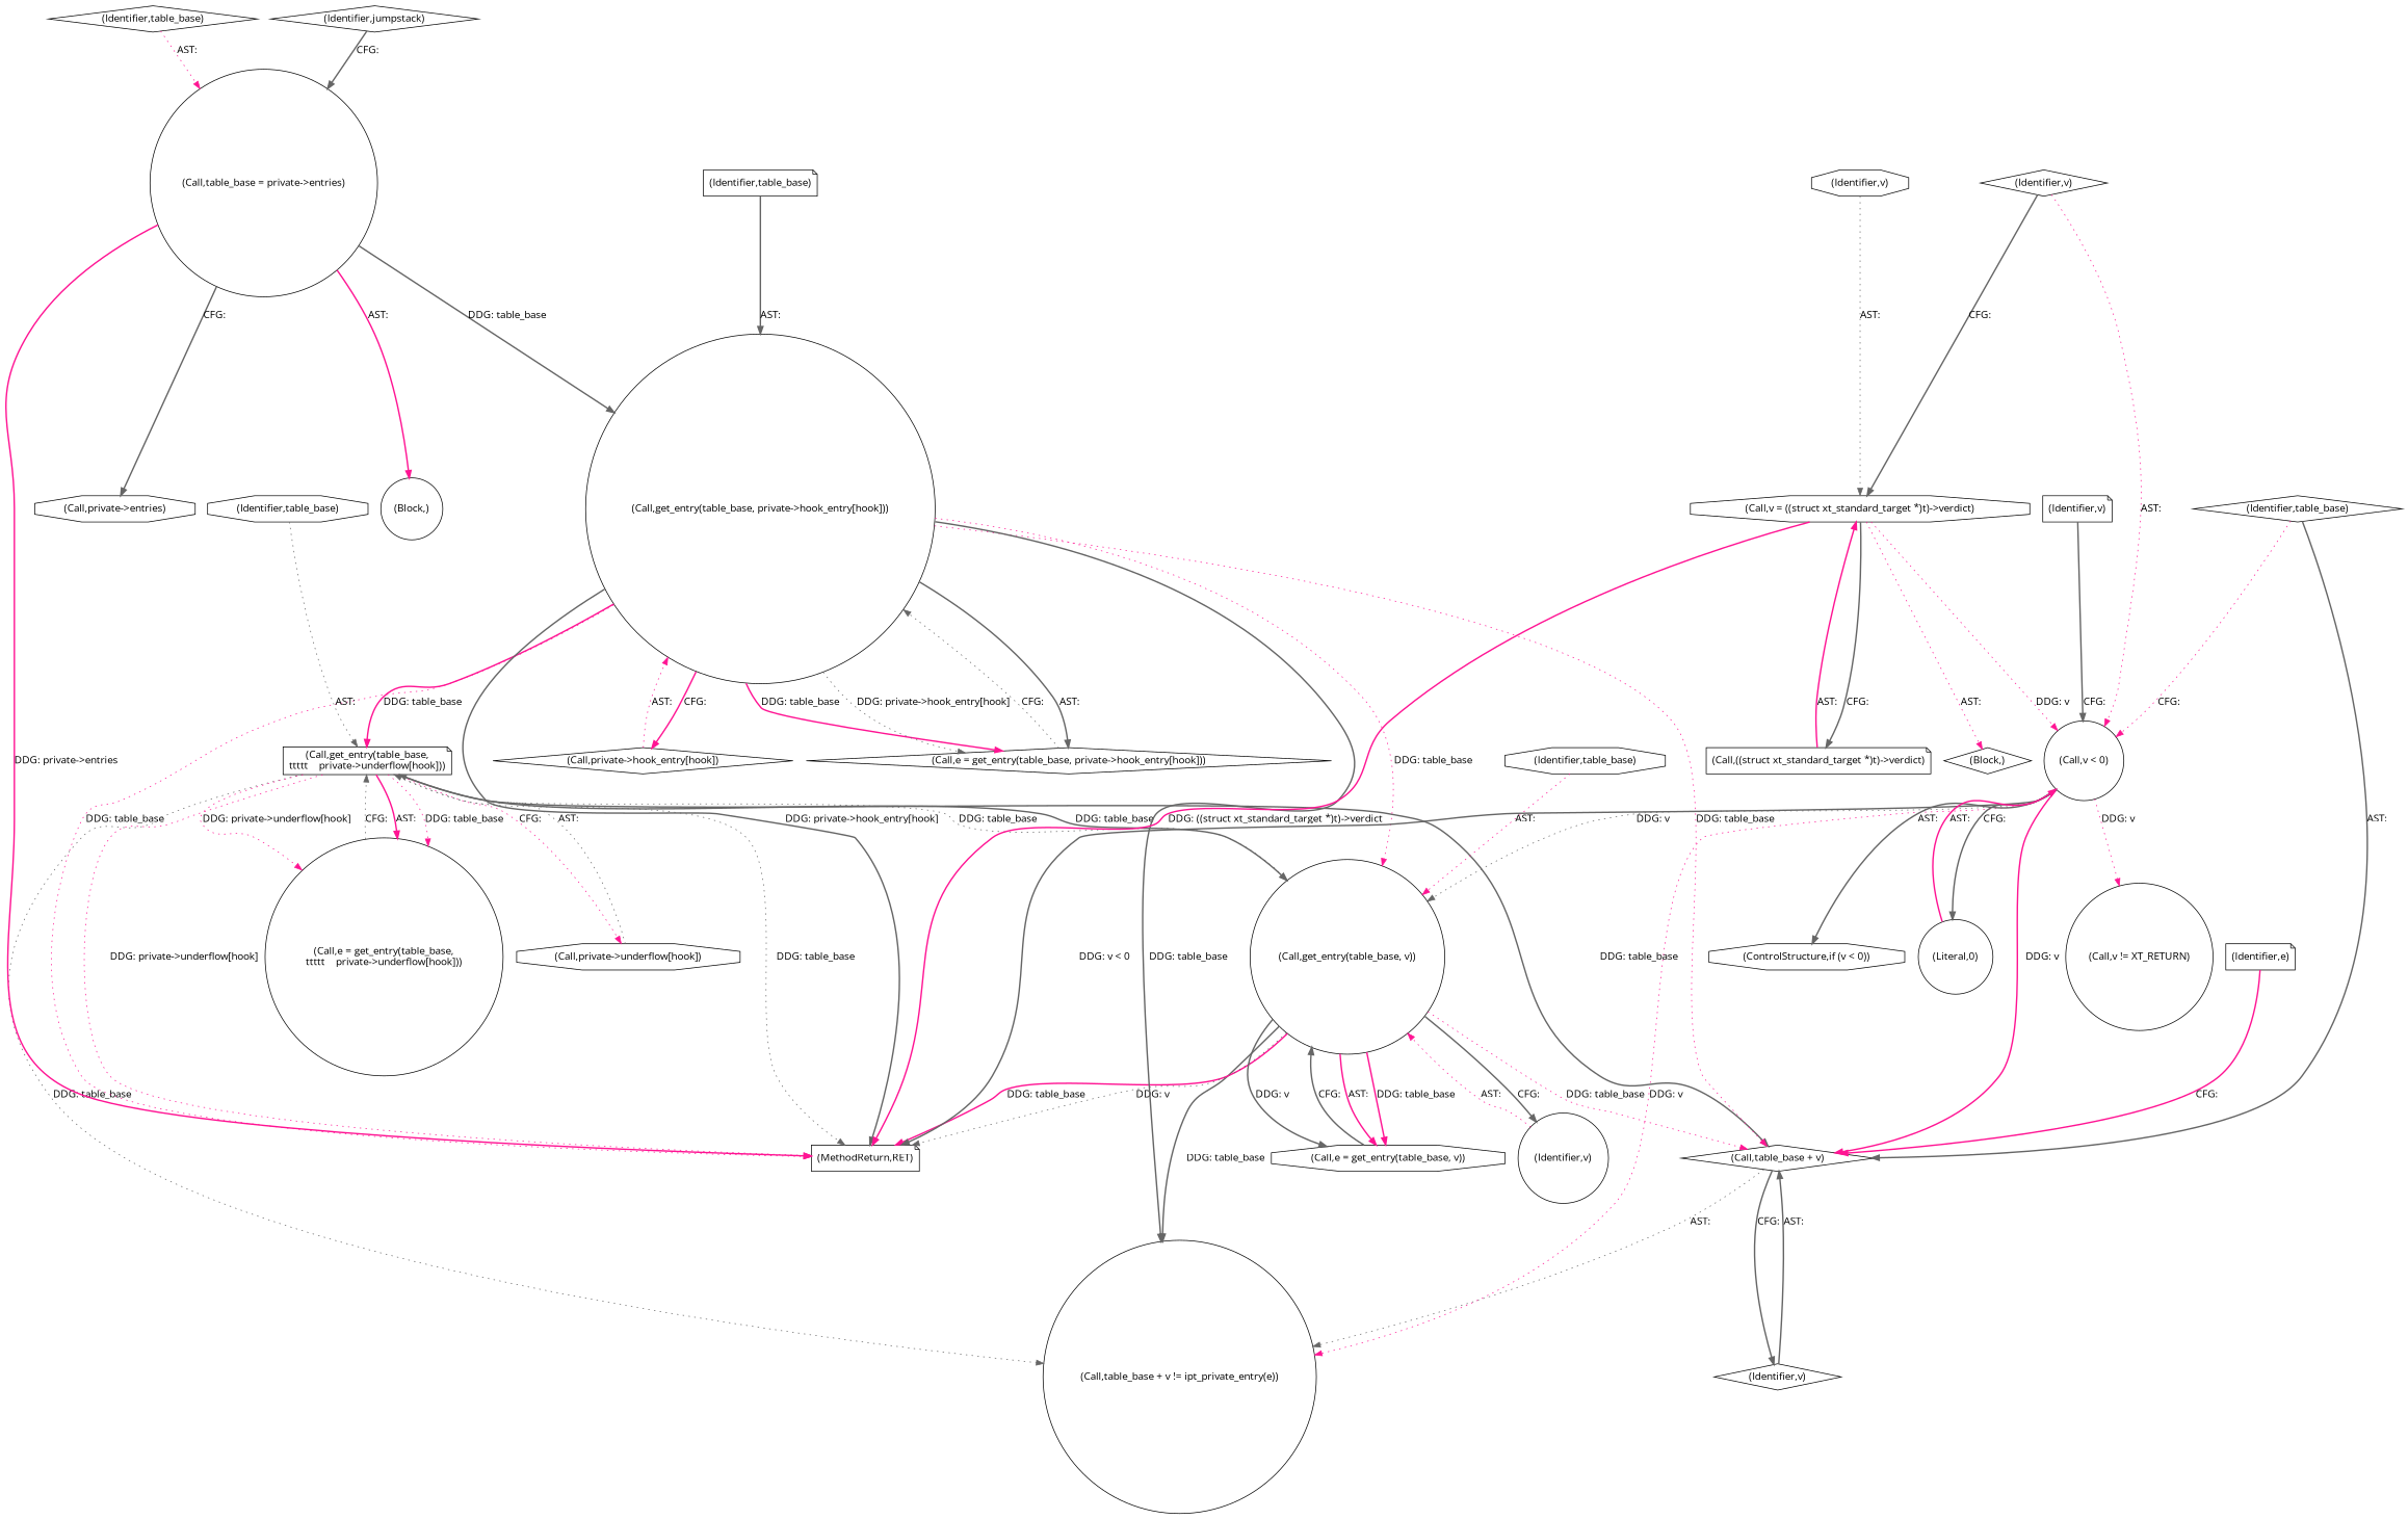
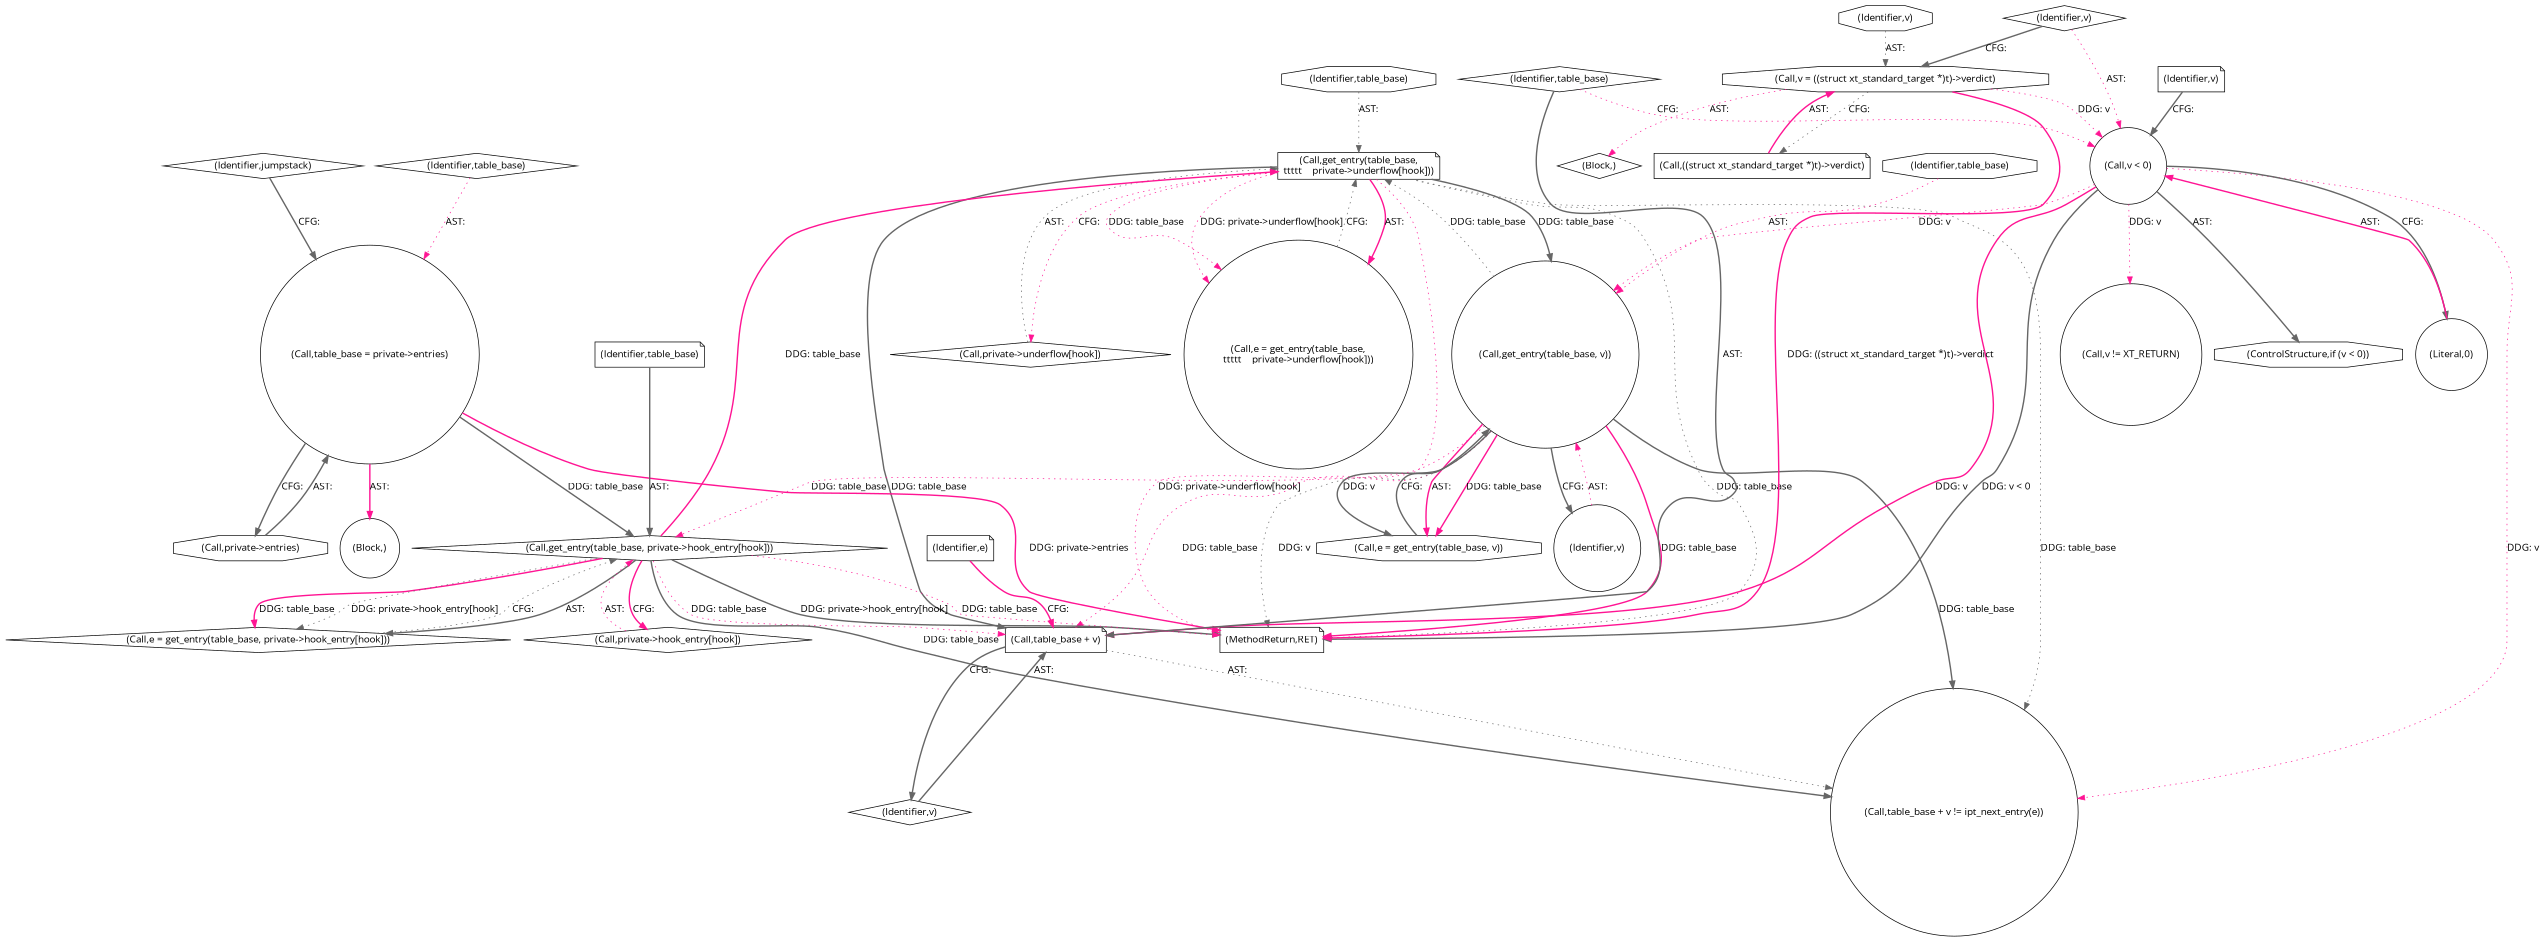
  digraph {
    fontname="Open Sans"
    node [fontname="Open Sans" shape=circle]
    edge [color=gray40 fontname="Open Sans" style=bold]
-   n1 [label="(Call,table_base + v)" shape=diamond]
-   n2 [label="(Call,table_base + v != ipt_private_entry(e))"]
+   n1 [label="(Call,table_base + v)" shape=note]
+   n2 [label="(Call,table_base + v != ipt_next_entry(e))"]
    n3 [label="(Identifier,v)" shape=diamond]
    n4 [label="(Call,get_entry(table_base,\n\t\t\t\t\t    private->underflow[hook]))" shape=note]
    n5 [label="(Call,get_entry(table_base, v))"]
-   n6 [label="(Call,private->underflow[hook])" shape=octagon]
+   n6 [label="(Call,private->underflow[hook])" shape=diamond]
    n7 [label="(MethodReturn,RET)" shape=note]
    n8 [label="(Call,e = get_entry(table_base,\n\t\t\t\t\t    private->underflow[hook]))"]
    n9 [label="(Identifier,v)"]
    n10 [label="(Call,e = get_entry(table_base, v))" shape=octagon]
-   n11 [label="(Call,get_entry(table_base, private->hook_entry[hook]))"]
+   n11 [label="(Call,get_entry(table_base, private->hook_entry[hook]))" shape=diamond]
    n12 [label="(Call,e = get_entry(table_base, private->hook_entry[hook]))" shape=diamond]
    n13 [label="(Call,private->hook_entry[hook])" shape=diamond]
    n14 [label="(Call,table_base = private->entries)"]
    n15 [label="(Call,private->entries)" shape=octagon]
    n16 [label="(Block,)"]
    n17 [label="(Call,v < 0)"]
    n18 [label="(Call,v != XT_RETURN)"]
    n19 [label="(ControlStructure,if (v < 0))" shape=octagon]
    n20 [label="(Literal,0)"]
    n21 [label="(Call,v = ((struct xt_standard_target *)t)->verdict)" shape=octagon]
    n22 [label="(Block,)" shape=diamond]
    n23 [label="(Call,((struct xt_standard_target *)t)->verdict)" shape=note]
    n24 [label="(Identifier,table_base)" shape=octagon]
    n25 [label="(Identifier,table_base)" shape=diamond]
    n26 [label="(Identifier,v)" shape=octagon]
    n27 [label="(Identifier,v)" shape=note]
    n28 [label="(Identifier,v)" shape=diamond]
    n29 [label="(Identifier,e)" shape=note]
    n30 [label="(Identifier,table_base)" shape=note]
    n31 [label="(Identifier,jumpstack)" shape=diamond]
    n32 [label="(Identifier,table_base)" shape=octagon]
    n33 [label="(Identifier,table_base)" shape=diamond]
    n1 -> n2 [label="AST: " style=dotted]
    n1 -> n3 [label="CFG: "]
    n3 -> n1 [label="AST: "]
    n4 -> n1 [label="DDG: table_base"]
    n4 -> n2 [label="DDG: table_base" style=dotted]
    n4 -> n5 [label="DDG: table_base"]
    n4 -> n6 [color=deeppink label="CFG: " style=dotted]
    n4 -> n7 [color=deeppink label="DDG: private->underflow[hook]" style=dotted]
    n4 -> n7 [label="DDG: table_base" style=dotted]
    n4 -> n8 [color=deeppink label="AST: "]
    n4 -> n8 [color=deeppink label="DDG: table_base" style=dotted]
    n4 -> n8 [color=deeppink label="DDG: private->underflow[hook]" style=dotted]
    n5 -> n1 [color=deeppink label="DDG: table_base" style=dotted]
    n5 -> n2 [label="DDG: table_base"]
    n5 -> n4 [label="DDG: table_base" style=dotted]
    n5 -> n7 [color=deeppink label="DDG: table_base"]
    n5 -> n7 [label="DDG: v" style=dotted]
    n5 -> n9 [label="CFG: "]
    n5 -> n10 [color=deeppink label="AST: "]
    n5 -> n10 [color=deeppink label="DDG: table_base"]
    n5 -> n10 [label="DDG: v"]
    n6 -> n4 [label="AST: " style=dotted]
    n8 -> n4 [label="CFG: " style=dotted]
    n9 -> n5 [color=deeppink label="AST: " style=dotted]
    n10 -> n5 [label="CFG: "]
    n11 -> n1 [color=deeppink label="DDG: table_base" style=dotted]
    n11 -> n2 [label="DDG: table_base"]
    n11 -> n4 [color=deeppink label="DDG: table_base"]
-   n11 -> n5 [color=deeppink label="DDG: table_base" style=dotted]
+   n5 -> n11 [color=deeppink label="DDG: table_base" style=dotted]
    n11 -> n7 [label="DDG: private->hook_entry[hook]"]
    n11 -> n7 [color=deeppink label="DDG: table_base" style=dotted]
    n11 -> n12 [label="AST: "]
    n11 -> n12 [color=deeppink label="DDG: table_base"]
    n11 -> n12 [label="DDG: private->hook_entry[hook]" style=dotted]
    n11 -> n13 [color=deeppink label="CFG: "]
    n12 -> n11 [label="CFG: " style=dotted]
    n13 -> n11 [color=deeppink label="AST: " style=dotted]
    n14 -> n7 [color=deeppink label="DDG: private->entries"]
    n14 -> n11 [label="DDG: table_base"]
    n14 -> n15 [label="CFG: "]
    n14 -> n16 [color=deeppink label="AST: "]
+   n15 -> n14 [label="AST: "]
    n17 -> n1 [color=deeppink label="DDG: v"]
    n17 -> n2 [color=deeppink label="DDG: v" style=dotted]
-   n17 -> n5 [label="DDG: v" style=dotted]
+   n17 -> n5 [color=deeppink label="DDG: v" style=dotted]
    n17 -> n7 [label="DDG: v < 0"]
    n17 -> n18 [color=deeppink label="DDG: v" style=dotted]
    n17 -> n19 [label="AST: "]
    n17 -> n20 [label="CFG: "]
    n20 -> n17 [color=deeppink label="AST: "]
    n21 -> n7 [color=deeppink label="DDG: ((struct xt_standard_target *)t)->verdict"]
    n21 -> n17 [color=deeppink label="DDG: v" style=dotted]
    n21 -> n22 [color=deeppink label="AST: " style=dotted]
-   n21 -> n23 [label="CFG: "]
+   n21 -> n23 [label="CFG: " style=dotted]
    n23 -> n21 [color=deeppink label="AST: "]
    n24 -> n5 [color=deeppink label="AST: " style=dotted]
    n25 -> n14 [color=deeppink label="AST: " style=dotted]
    n26 -> n21 [label="AST: " style=dotted]
    n27 -> n17 [label="CFG: "]
    n28 -> n17 [color=deeppink label="AST: " style=dotted]
    n28 -> n21 [label="CFG: "]
    n29 -> n1 [color=deeppink label="CFG: "]
    n30 -> n11 [label="AST: "]
    n31 -> n14 [label="CFG: "]
    n32 -> n4 [label="AST: " style=dotted]
    n33 -> n1 [label="AST: "]
    n33 -> n17 [color=deeppink label="CFG: " style=dotted]
  }
